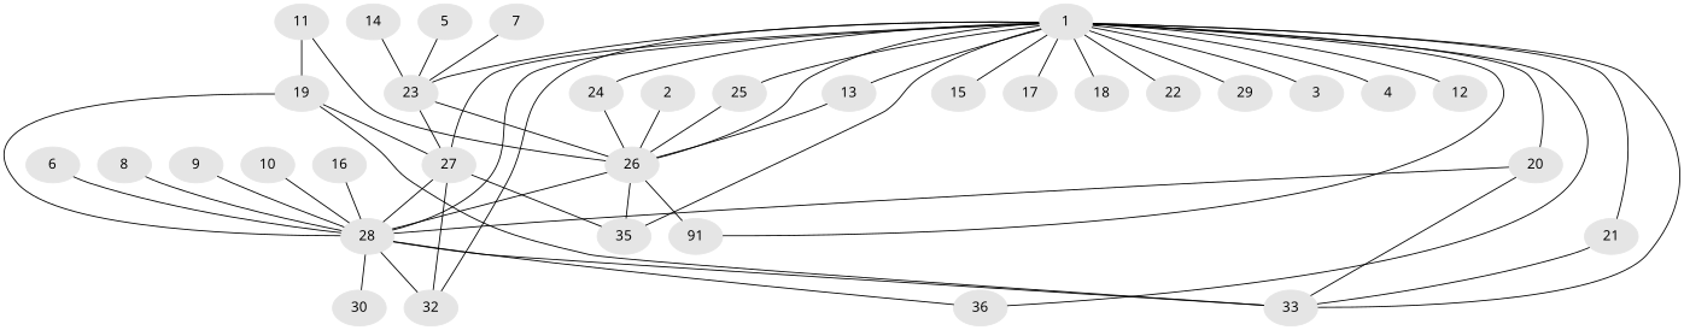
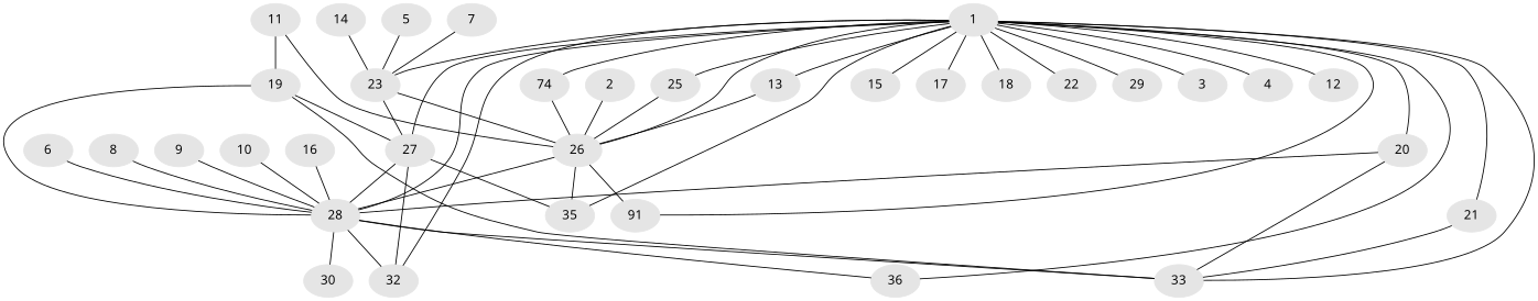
  graph {
    fontname="Noto Sans"
    node [color=gray90 fontname="Noto Sans" style=filled]
    edge [fontname="Noto Sans" weight=1.0]
    1
    3
    4
    12
    13
    15
    17
    18
    20
    21
    22
    23
-   24
+   24 [label=74]
    25
    26
    27
    28
    29
    n19 [label=91]
    32
    33
    35
    36
    30
    2
    5
    6
    7
    8
    9
    10
    11
    19
    14
    16
    1 -- 3
    1 -- 4
    1 -- 12
    1 -- 13
    1 -- 15
    1 -- 17
    1 -- 18
    1 -- 20 [weight=2.0]
    1 -- 21
    1 -- 22
    1 -- 23 [weight=2.0]
    1 -- 24
    1 -- 25
    1 -- 26
    1 -- 27
    1 -- 28
    1 -- 29
    1 -- n19
    1 -- 32
    1 -- 33
    1 -- 35
    1 -- 36
    13 -- 26
    20 -- 28 [weight=2.0]
    20 -- 33
    21 -- 33
    23 -- 26 [weight=2.0]
    23 -- 27 [weight=2.0]
    24 -- 26
    25 -- 26
    26 -- 28
    26 -- n19 [weight=2.0]
    26 -- 35
    27 -- 28
    27 -- 32
    27 -- 35
    28 -- 32
    28 -- 33
    28 -- 36
    28 -- 30
    2 -- 26
    5 -- 23
    6 -- 28
    7 -- 23
    8 -- 28
    9 -- 28
    10 -- 28
    11 -- 26
    11 -- 19
    19 -- 27
    19 -- 28
    19 -- 33 [weight=2.0]
    14 -- 23
    16 -- 28
  }
